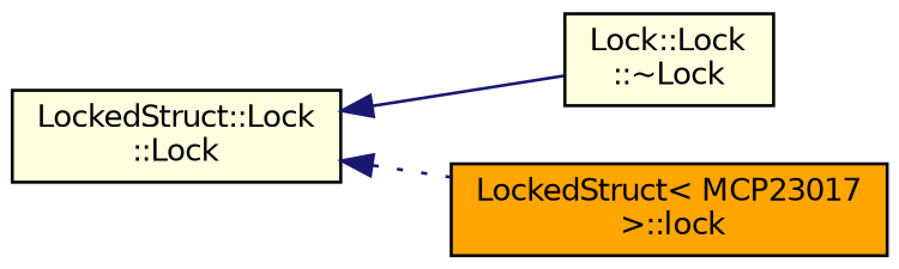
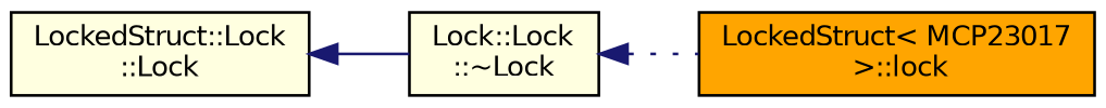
  digraph {
    rankdir=LR
    node [color=black fillcolor=lightyellow fontname=Helvetica fontsize=10 shape=record style=filled]
    edge [color=midnightblue dir=back fontname=Helvetica fontsize=10 labelfontname=Helvetica labelfontsize=10]
    n1 [fontcolor=black height=0.2 label="LockedStruct::Lock\l::Lock" width=0.4]
    n2 [height=0.2 label="Lock::Lock\l::~Lock" width=0.4]
    n3 [fillcolor=orange height=0.2 label="LockedStruct\< MCP23017\l \>::lock" width=0.4]
    n1 -> n2 [style=solid]
-   n1 -> n3 [style=dotted]
+   n2 -> n3 [style=dotted]
  }
